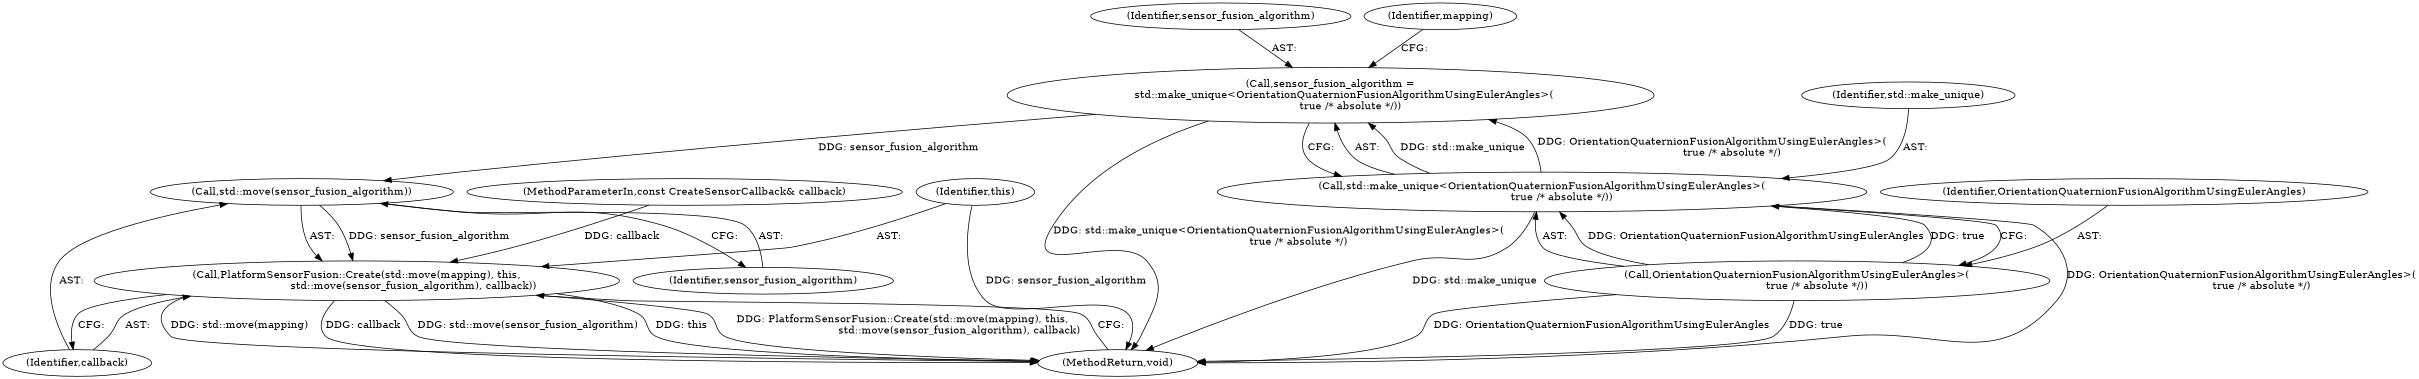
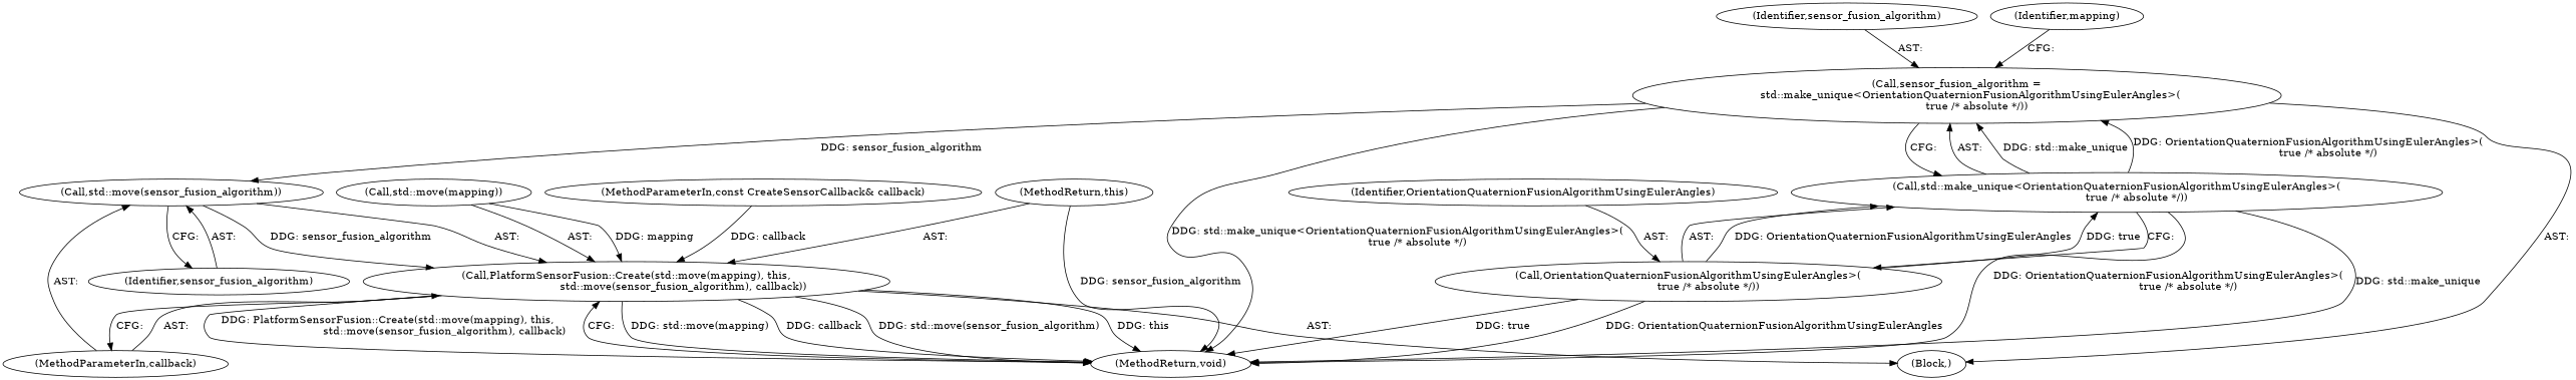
  digraph {
    fontname="DejaVu Serif"
    node [fontname="DejaVu Serif"]
    edge [fontname="DejaVu Serif"]
    n1 [label="(Call,std::move(sensor_fusion_algorithm))"]
    n2 [label="(Call,PlatformSensorFusion::Create(std::move(mapping), this,\n                                  std::move(sensor_fusion_algorithm), callback))"]
    n3 [label="(Identifier,sensor_fusion_algorithm)"]
    n4 [label="(MethodReturn,void)"]
-   n6 [label="(Identifier,callback)"]
+   n5 [label="(Block,)"]
+   n6 [label="(MethodParameterIn,callback)"]
    n7 [label="(Call,sensor_fusion_algorithm =\n        std::make_unique<OrientationQuaternionFusionAlgorithmUsingEulerAngles>(\n            true /* absolute */))"]
    n8 [label="(Call,std::make_unique<OrientationQuaternionFusionAlgorithmUsingEulerAngles>(\n            true /* absolute */))"]
    n9 [label="(Call,OrientationQuaternionFusionAlgorithmUsingEulerAngles>(\n            true /* absolute */))"]
    n10 [label="(Identifier,sensor_fusion_algorithm)"]
    n11 [label="(Identifier,mapping)"]
    n12 [label="(Identifier,OrientationQuaternionFusionAlgorithmUsingEulerAngles)"]
-   n13 [label="(Identifier,this)"]
+   n13 [label="(MethodReturn,this)"]
+   n14 [label="(Call,std::move(mapping))"]
    n15 [label="(MethodParameterIn,const CreateSensorCallback& callback)"]
-   n16 [label="(Identifier,std::make_unique)"]
    n1 -> n2 [label="AST: "]
    n1 -> n2 [label="DDG: sensor_fusion_algorithm"]
    n1 -> n3 [label="CFG: "]
    n2 -> n4 [label="DDG: std::move(mapping)"]
    n2 -> n4 [label="DDG: callback"]
    n2 -> n4 [label="DDG: std::move(sensor_fusion_algorithm)"]
    n2 -> n4 [label="DDG: this"]
    n2 -> n4 [label="DDG: PlatformSensorFusion::Create(std::move(mapping), this,\n                                  std::move(sensor_fusion_algorithm), callback)"]
+   n2 -> n5 [label="AST: "]
    n2 -> n6 [label="CFG: "]
    n3 -> n1 [label="AST: "]
    n4 -> n2 [label="CFG: "]
    n6 -> n1 [label="AST: "]
    n6 -> n2 [label="AST: "]
    n7 -> n1 [label="DDG: sensor_fusion_algorithm"]
    n7 -> n4 [label="DDG: std::make_unique<OrientationQuaternionFusionAlgorithmUsingEulerAngles>(\n            true /* absolute */)"]
+   n7 -> n5 [label="AST: "]
    n7 -> n8 [label="CFG: "]
    n8 -> n4 [label="DDG: OrientationQuaternionFusionAlgorithmUsingEulerAngles>(\n            true /* absolute */)"]
    n8 -> n4 [label="DDG: std::make_unique"]
    n8 -> n7 [label="AST: "]
    n8 -> n7 [label="DDG: std::make_unique"]
    n8 -> n7 [label="DDG: OrientationQuaternionFusionAlgorithmUsingEulerAngles>(\n            true /* absolute */)"]
    n8 -> n9 [label="CFG: "]
    n9 -> n4 [label="DDG: true"]
    n9 -> n4 [label="DDG: OrientationQuaternionFusionAlgorithmUsingEulerAngles"]
    n9 -> n8 [label="AST: "]
    n9 -> n8 [label="DDG: OrientationQuaternionFusionAlgorithmUsingEulerAngles"]
    n9 -> n8 [label="DDG: true"]
    n10 -> n7 [label="AST: "]
    n11 -> n7 [label="CFG: "]
    n12 -> n9 [label="AST: "]
    n13 -> n2 [label="AST: "]
    n13 -> n4 [label="DDG: sensor_fusion_algorithm"]
+   n14 -> n2 [label="AST: "]
+   n14 -> n2 [label="DDG: mapping"]
    n15 -> n2 [label="DDG: callback"]
-   n16 -> n8 [label="AST: "]
  }
